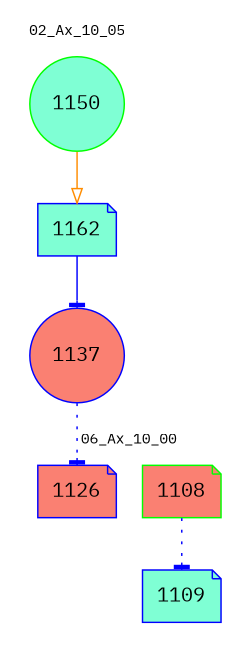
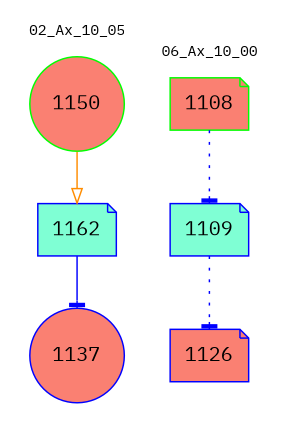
  digraph {
    fontname="IBM Plex Mono"
    node [color=blue fillcolor=aquamarine fontname="IBM Plex Mono" shape=note style=filled]
    edge [arrowhead=tee color=blue fontname="IBM Plex Mono" style=solid]
-   n1 [color=green label=1150 shape=circle]
+   n1 [color=green fillcolor=salmon label=1150 shape=circle]
    n2 [label=1162]
    n3 [fillcolor=salmon label=1137 shape=circle]
    n4 [color=green fillcolor=salmon label=1108]
    n5 [label=1109]
    n6 [fillcolor=salmon label=1126]
    subgraph cluster_1 {
      color=white
      fontsize=10
      label="02_Ax_10_05"
      n1
      n2
      n3
    }
    subgraph cluster_2 {
      color=white
      fontsize=10
      label="06_Ax_10_00"
      n4
      n5
      n6
    }
    n1 -> n2 [arrowhead=onormal color=darkorange]
    n2 -> n3
    n4 -> n5 [style=dotted]
-   n3 -> n6 [style=dotted]
+   n5 -> n6 [style=dotted]
  }
